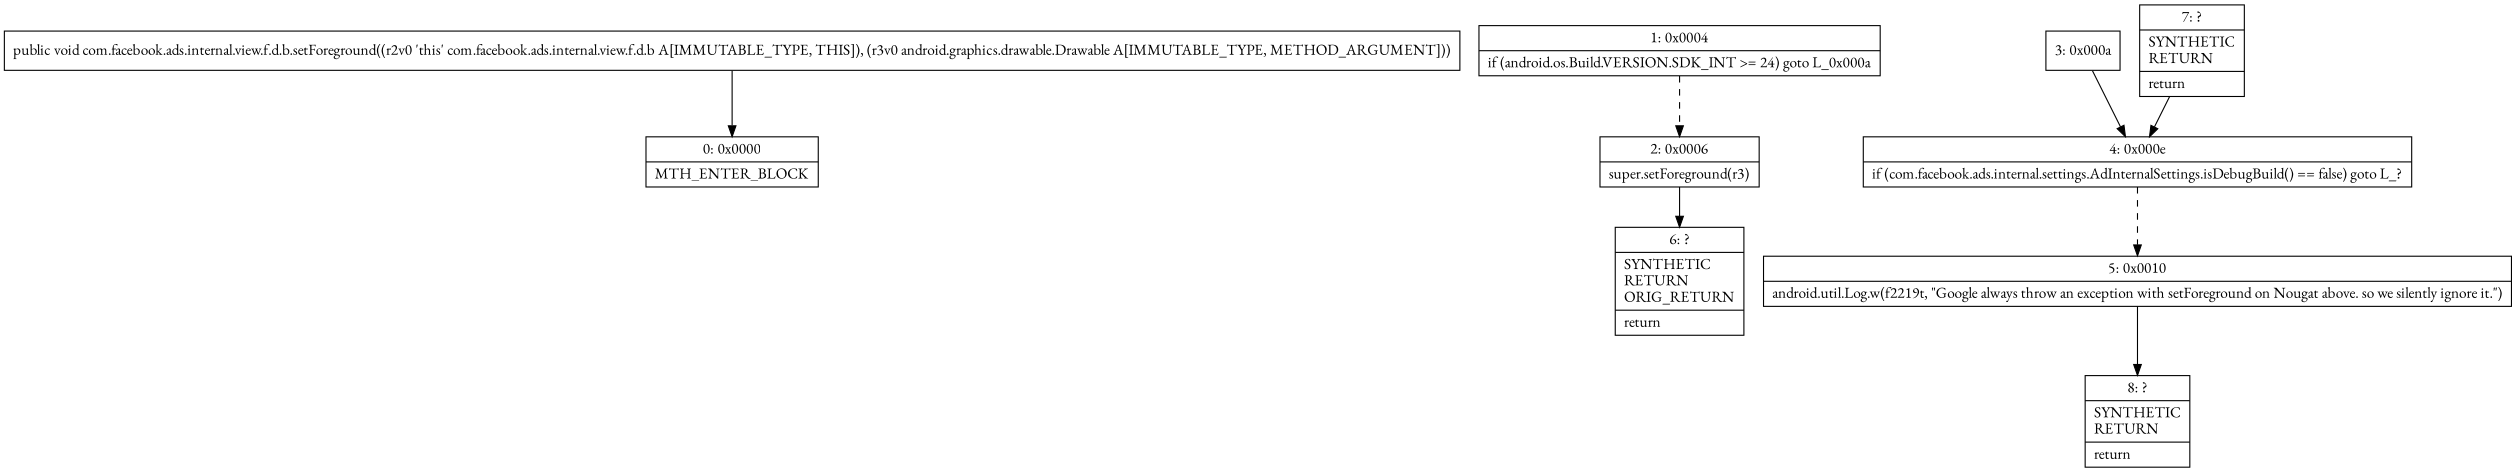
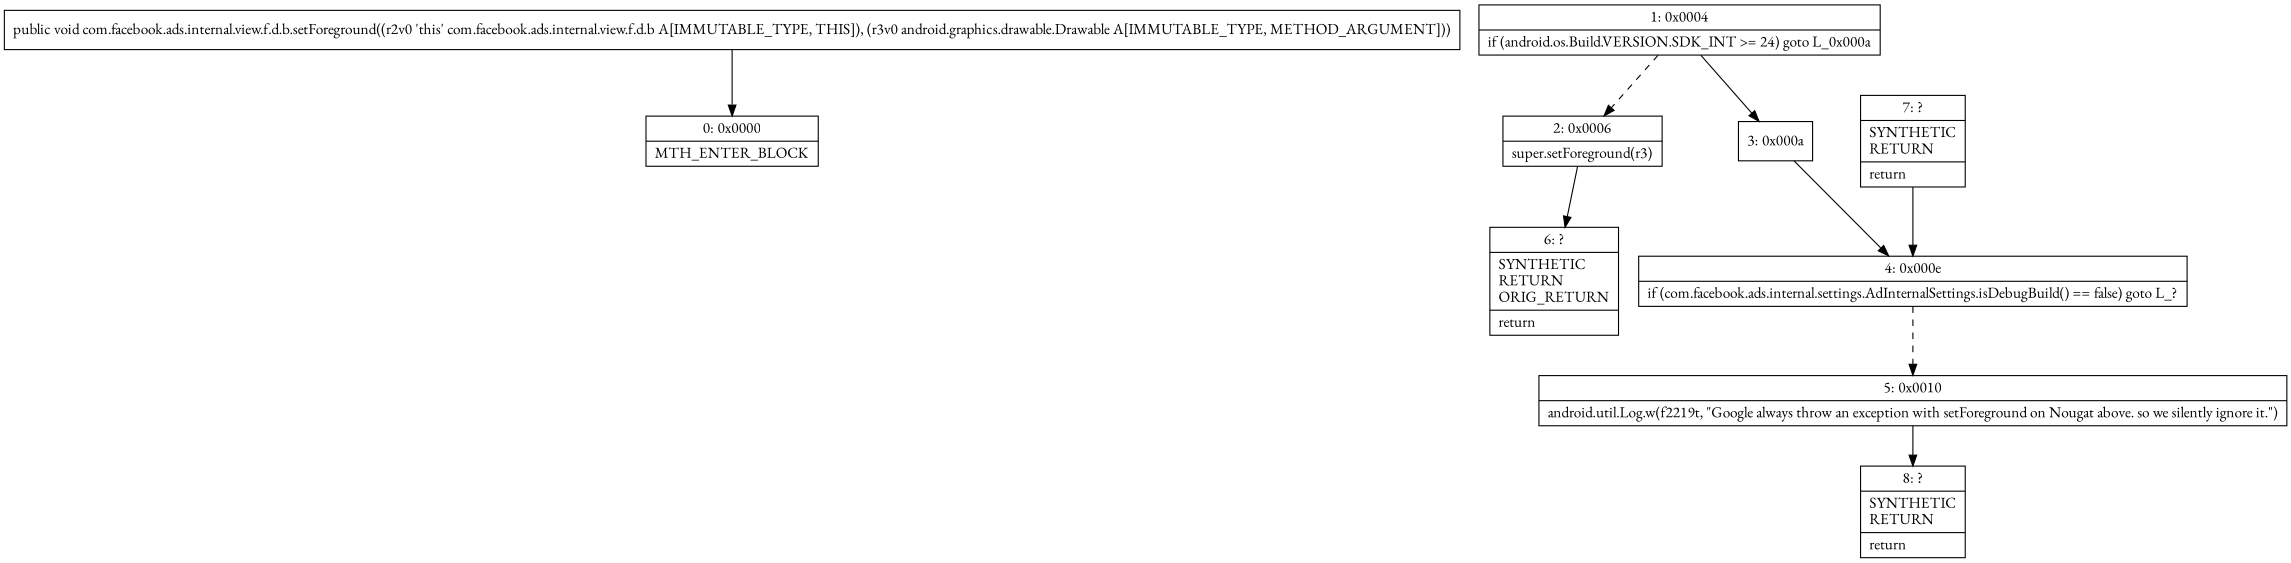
  digraph {
    fontname="EB Garamond"
    node [fontname="EB Garamond" shape=record]
    edge [fontname="EB Garamond"]
    n1 [label="{0\:\ 0x0000|MTH_ENTER_BLOCK\l}"]
    n2 [label="{1\:\ 0x0004|if (android.os.Build.VERSION.SDK_INT \>= 24) goto L_0x000a\l}"]
    n3 [label="{2\:\ 0x0006|super.setForeground(r3)\l}"]
    n4 [label="{3\:\ 0x000a}"]
    n5 [label="{6\:\ ?|SYNTHETIC\lRETURN\lORIG_RETURN\l|return\l}"]
    n6 [label="{4\:\ 0x000e|if (com.facebook.ads.internal.settings.AdInternalSettings.isDebugBuild() == false) goto L_?\l}"]
    n7 [label="{5\:\ 0x0010|android.util.Log.w(f2219t, \"Google always throw an exception with setForeground on Nougat above. so we silently ignore it.\")\l}"]
    n8 [label="{8\:\ ?|SYNTHETIC\lRETURN\l|return\l}"]
    n9 [label="{7\:\ ?|SYNTHETIC\lRETURN\l|return\l}"]
    n10 [label="{public void com.facebook.ads.internal.view.f.d.b.setForeground((r2v0 'this' com.facebook.ads.internal.view.f.d.b A[IMMUTABLE_TYPE, THIS]), (r3v0 android.graphics.drawable.Drawable A[IMMUTABLE_TYPE, METHOD_ARGUMENT])) }"]
    n2 -> n3 [style=dashed]
+   n2 -> n4
    n3 -> n5
    n4 -> n6
    n6 -> n7 [style=dashed]
    n7 -> n8
    n9 -> n6
    n10 -> n1
  }
